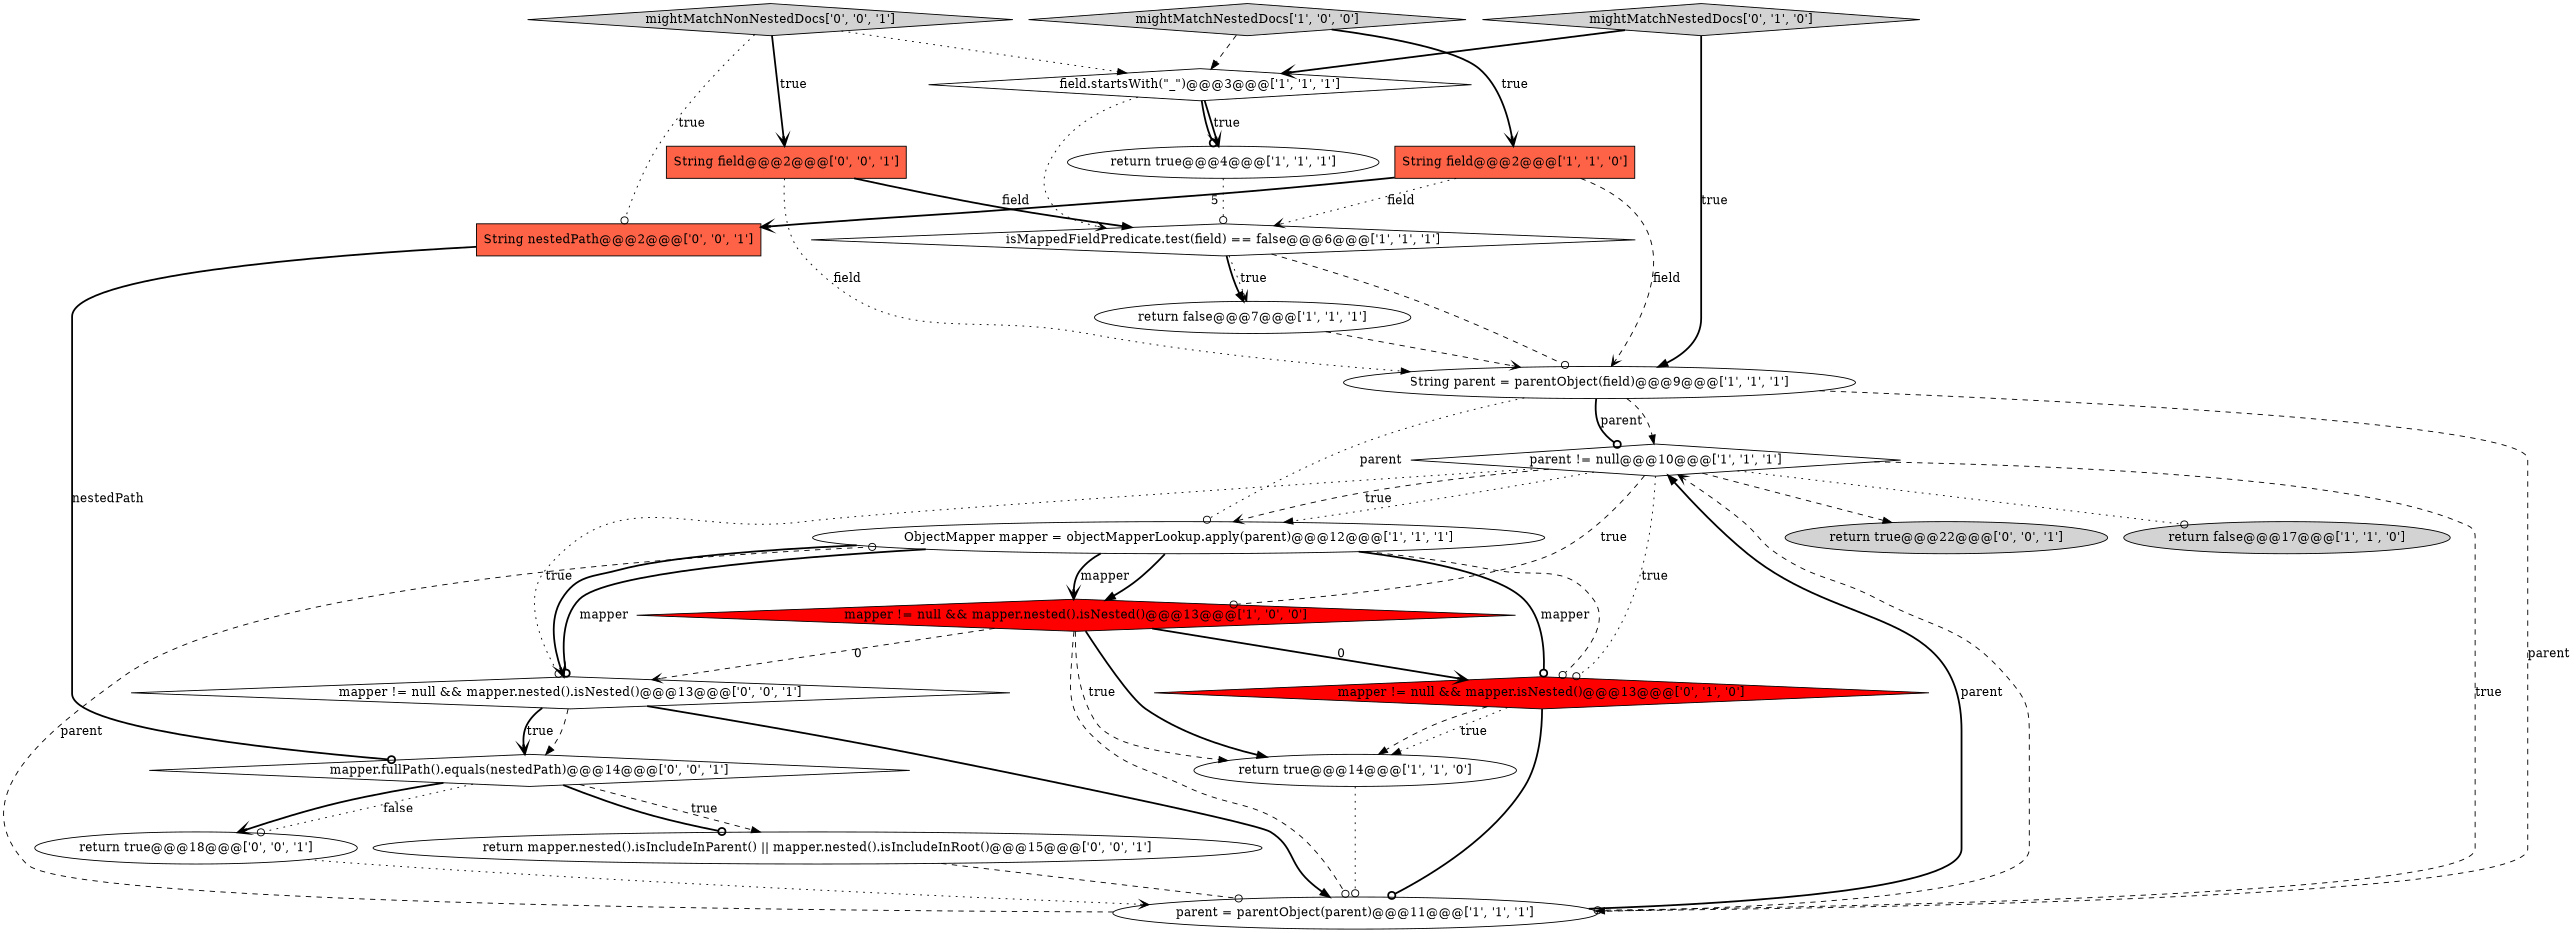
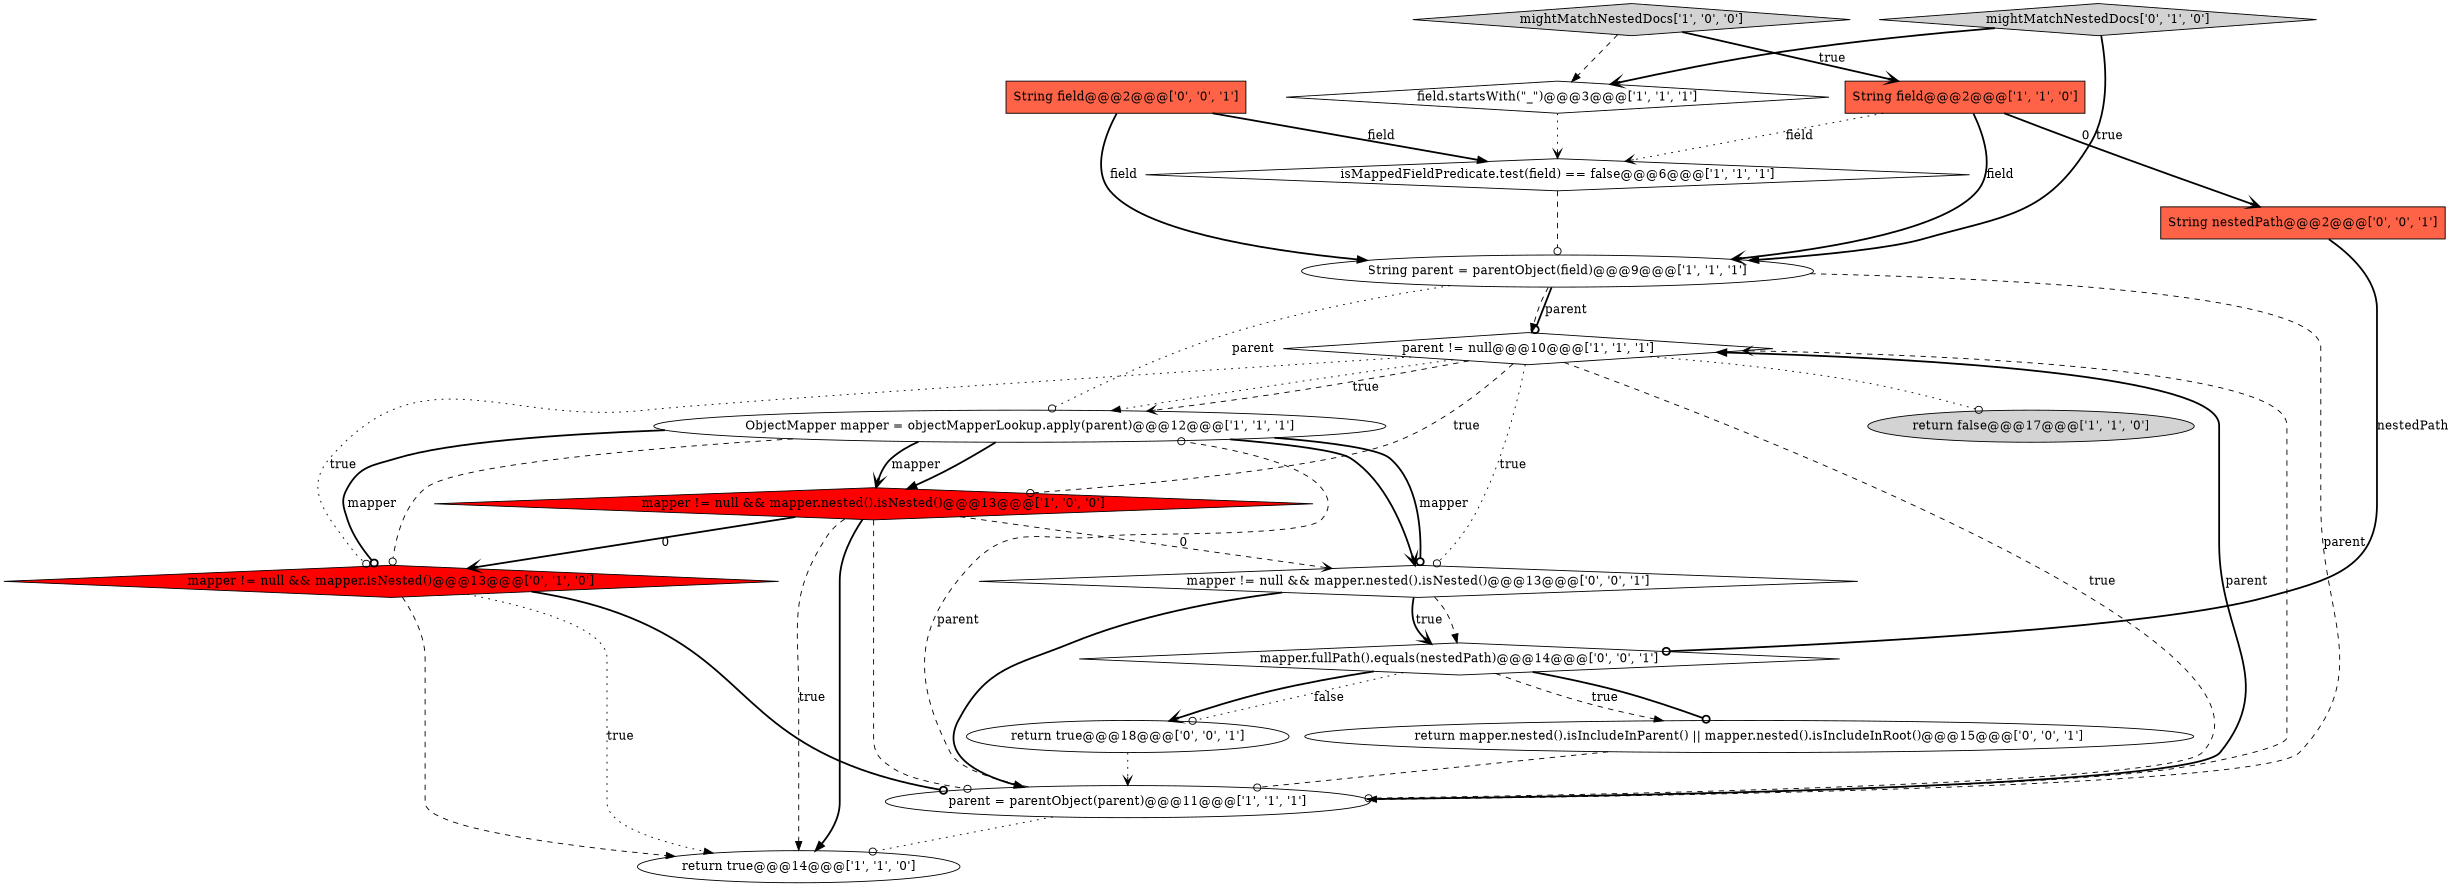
  digraph {
    node [fillcolor=white shape=diamond style=filled]
    edge [arrowhead=odot style=bold]
    n1 [label="parent != null@@@10@@@['1', '1', '1']"]
    n2 [label="ObjectMapper mapper = objectMapperLookup.apply(parent)@@@12@@@['1', '1', '1']" shape=ellipse]
    n3 [fillcolor=red label="mapper != null && mapper.nested().isNested()@@@13@@@['1', '0', '0']"]
-   n4 [fillcolor=lightgray label="return true@@@22@@@['0', '0', '1']" shape=ellipse]
    n5 [label="parent = parentObject(parent)@@@11@@@['1', '1', '1']" shape=ellipse]
    n6 [fillcolor=lightgray label="return false@@@17@@@['1', '1', '0']" shape=ellipse]
    n7 [fillcolor=red label="mapper != null && mapper.isNested()@@@13@@@['0', '1', '0']"]
    n8 [label="mapper != null && mapper.nested().isNested()@@@13@@@['0', '0', '1']"]
    n9 [label="return true@@@14@@@['1', '1', '0']" shape=ellipse]
    n10 [label="mapper.fullPath().equals(nestedPath)@@@14@@@['0', '0', '1']"]
    n11 [label="isMappedFieldPredicate.test(field) == false@@@6@@@['1', '1', '1']"]
    n12 [label="String parent = parentObject(field)@@@9@@@['1', '1', '1']" shape=ellipse]
-   n13 [label="return false@@@7@@@['1', '1', '1']" shape=ellipse]
    n14 [fillcolor=tomato label="String field@@@2@@@['0', '0', '1']" shape=box]
    n15 [fillcolor=tomato label="String nestedPath@@@2@@@['0', '0', '1']" shape=box]
    n16 [label="return mapper.nested().isIncludeInParent() || mapper.nested().isIncludeInRoot()@@@15@@@['0', '0', '1']" shape=ellipse]
    n17 [label="return true@@@18@@@['0', '0', '1']" shape=ellipse]
    n18 [fillcolor=lightgray label="mightMatchNestedDocs['1', '0', '0']"]
    n19 [label="field.startsWith(\"_\")@@@3@@@['1', '1', '1']"]
    n20 [fillcolor=tomato label="String field@@@2@@@['1', '1', '0']" shape=box]
-   n21 [label="return true@@@4@@@['1', '1', '1']" shape=ellipse]
    n22 [fillcolor=lightgray label="mightMatchNestedDocs['0', '1', '0']"]
-   n23 [fillcolor=lightgray label="mightMatchNonNestedDocs['0', '0', '1']"]
    n1 -> n2 [arrowhead=normal style=dotted]
    n1 -> n2 [arrowhead=vee label=true style=dashed]
    n1 -> n3 [label=true style=dashed]
-   n1 -> n4 [arrowhead=normal style=dashed]
    n1 -> n5 [label=true style=dashed]
    n1 -> n6 [style=dotted]
    n1 -> n7 [label=true style=dotted]
    n1 -> n8 [label=true style=dotted]
    n2 -> n3 [arrowhead=normal]
    n2 -> n3 [arrowhead=vee label=mapper]
    n2 -> n7 [label=mapper]
    n2 -> n7 [style=dashed]
    n2 -> n8 [label=mapper]
    n2 -> n8 [arrowhead=vee]
    n3 -> n5 [style=dashed]
    n3 -> n7 [arrowhead=vee label=0]
    n3 -> n8 [arrowhead=vee label=0 style=dashed]
    n3 -> n9 [arrowhead=normal label=true style=dashed]
    n3 -> n9 [arrowhead=normal]
    n5 -> n1 [arrowhead=normal label=parent]
    n5 -> n1 [arrowhead=vee style=dashed]
    n5 -> n2 [label=parent style=dashed]
    n7 -> n5
    n7 -> n9 [arrowhead=normal label=true style=dotted]
    n7 -> n9 [arrowhead=normal style=dashed]
    n8 -> n5 [arrowhead=normal]
    n8 -> n10 [arrowhead=normal style=dashed]
    n8 -> n10 [arrowhead=vee label=true]
-   n9 -> n5 [style=dotted]
+   n5 -> n9 [style=dotted]
    n10 -> n16 [arrowhead=normal label=true style=dashed]
    n10 -> n16
    n10 -> n17 [label=false style=dotted]
    n10 -> n17 [arrowhead=vee]
    n11 -> n12 [style=dashed]
-   n11 -> n13 [arrowhead=normal]
-   n11 -> n13 [arrowhead=vee label=true style=dotted]
    n12 -> n1 [label=parent]
    n12 -> n1 [arrowhead=normal style=dashed]
    n12 -> n2 [label=parent style=dotted]
    n12 -> n5 [arrowhead=normal label=parent style=dashed]
-   n13 -> n12 [arrowhead=vee style=dashed]
    n14 -> n11 [arrowhead=normal label=field]
-   n14 -> n12 [arrowhead=normal label=field style=dotted]
+   n14 -> n12 [arrowhead=normal label=field]
    n15 -> n10 [label=nestedPath]
    n16 -> n5 [style=dashed]
    n17 -> n5 [arrowhead=vee style=dotted]
    n18 -> n19 [arrowhead=normal style=dashed]
    n18 -> n20 [arrowhead=vee label=true]
    n19 -> n11 [arrowhead=vee style=dotted]
-   n19 -> n21
-   n19 -> n21 [arrowhead=vee label=true]
    n20 -> n11 [arrowhead=vee label=field style=dotted]
-   n20 -> n12 [arrowhead=vee label=field style=dashed]
-   n20 -> n15 [arrowhead=vee label=5]
-   n21 -> n11 [style=dotted]
+   n20 -> n12 [arrowhead=vee label=field]
+   n20 -> n15 [arrowhead=vee label=0]
    n22 -> n12 [arrowhead=normal label=true]
    n22 -> n19 [arrowhead=vee]
-   n23 -> n14 [arrowhead=vee label=true]
-   n23 -> n15 [label=true style=dotted]
-   n23 -> n19 [arrowhead=normal style=dotted]
  }
